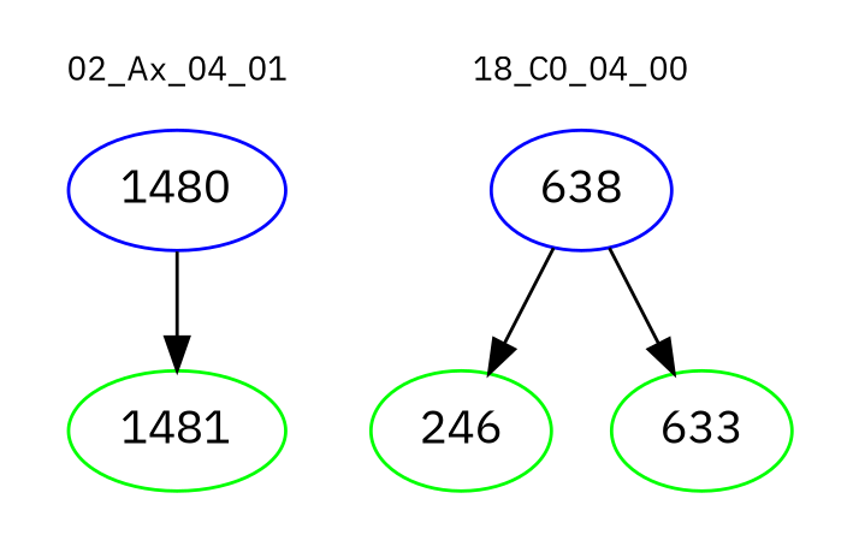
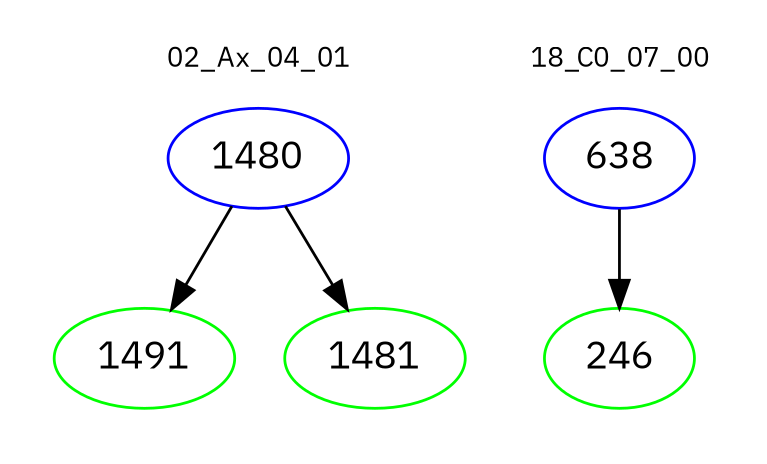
  digraph {
    fontname="IBM Plex Sans"
    node [color=green fontname="IBM Plex Sans"]
    edge [color=black fontname="IBM Plex Sans"]
    n1 [color=blue label=1480]
+   n2 [label=1491]
    n3 [label=1481]
    n4 [color=blue label=638]
    n5 [label=246]
-   n6 [label=633]
    subgraph cluster_1 {
      color=white
      fontsize=10
      label="02_Ax_04_01"
      n1
+     n2
      n3
    }
    subgraph cluster_2 {
      color=white
      fontsize=10
-     label="18_C0_04_00"
+     label="18_C0_07_00"
      n4
      n5
-     n6
    }
+   n1 -> n2
    n1 -> n3
    n4 -> n5
-   n4 -> n6
  }
